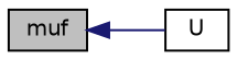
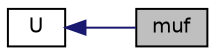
  digraph {
    rankdir=LR
    node [color=black fontname=Helvetica fontsize=10 shape=record]
    n1 [fillcolor=grey75 fontcolor=black height=0.2 label=muf style=filled width=0.4]
    n2 [height=0.2 label=U width=0.4]
-   n1 -> n2 [color=midnightblue dir=back fontname=Helvetica fontsize=10 labelfontname=Helvetica labelfontsize=10 style=solid]
+   n2 -> n1 [color=midnightblue dir=back fontname=Helvetica fontsize=10 labelfontname=Helvetica labelfontsize=10 style=solid]
  }
